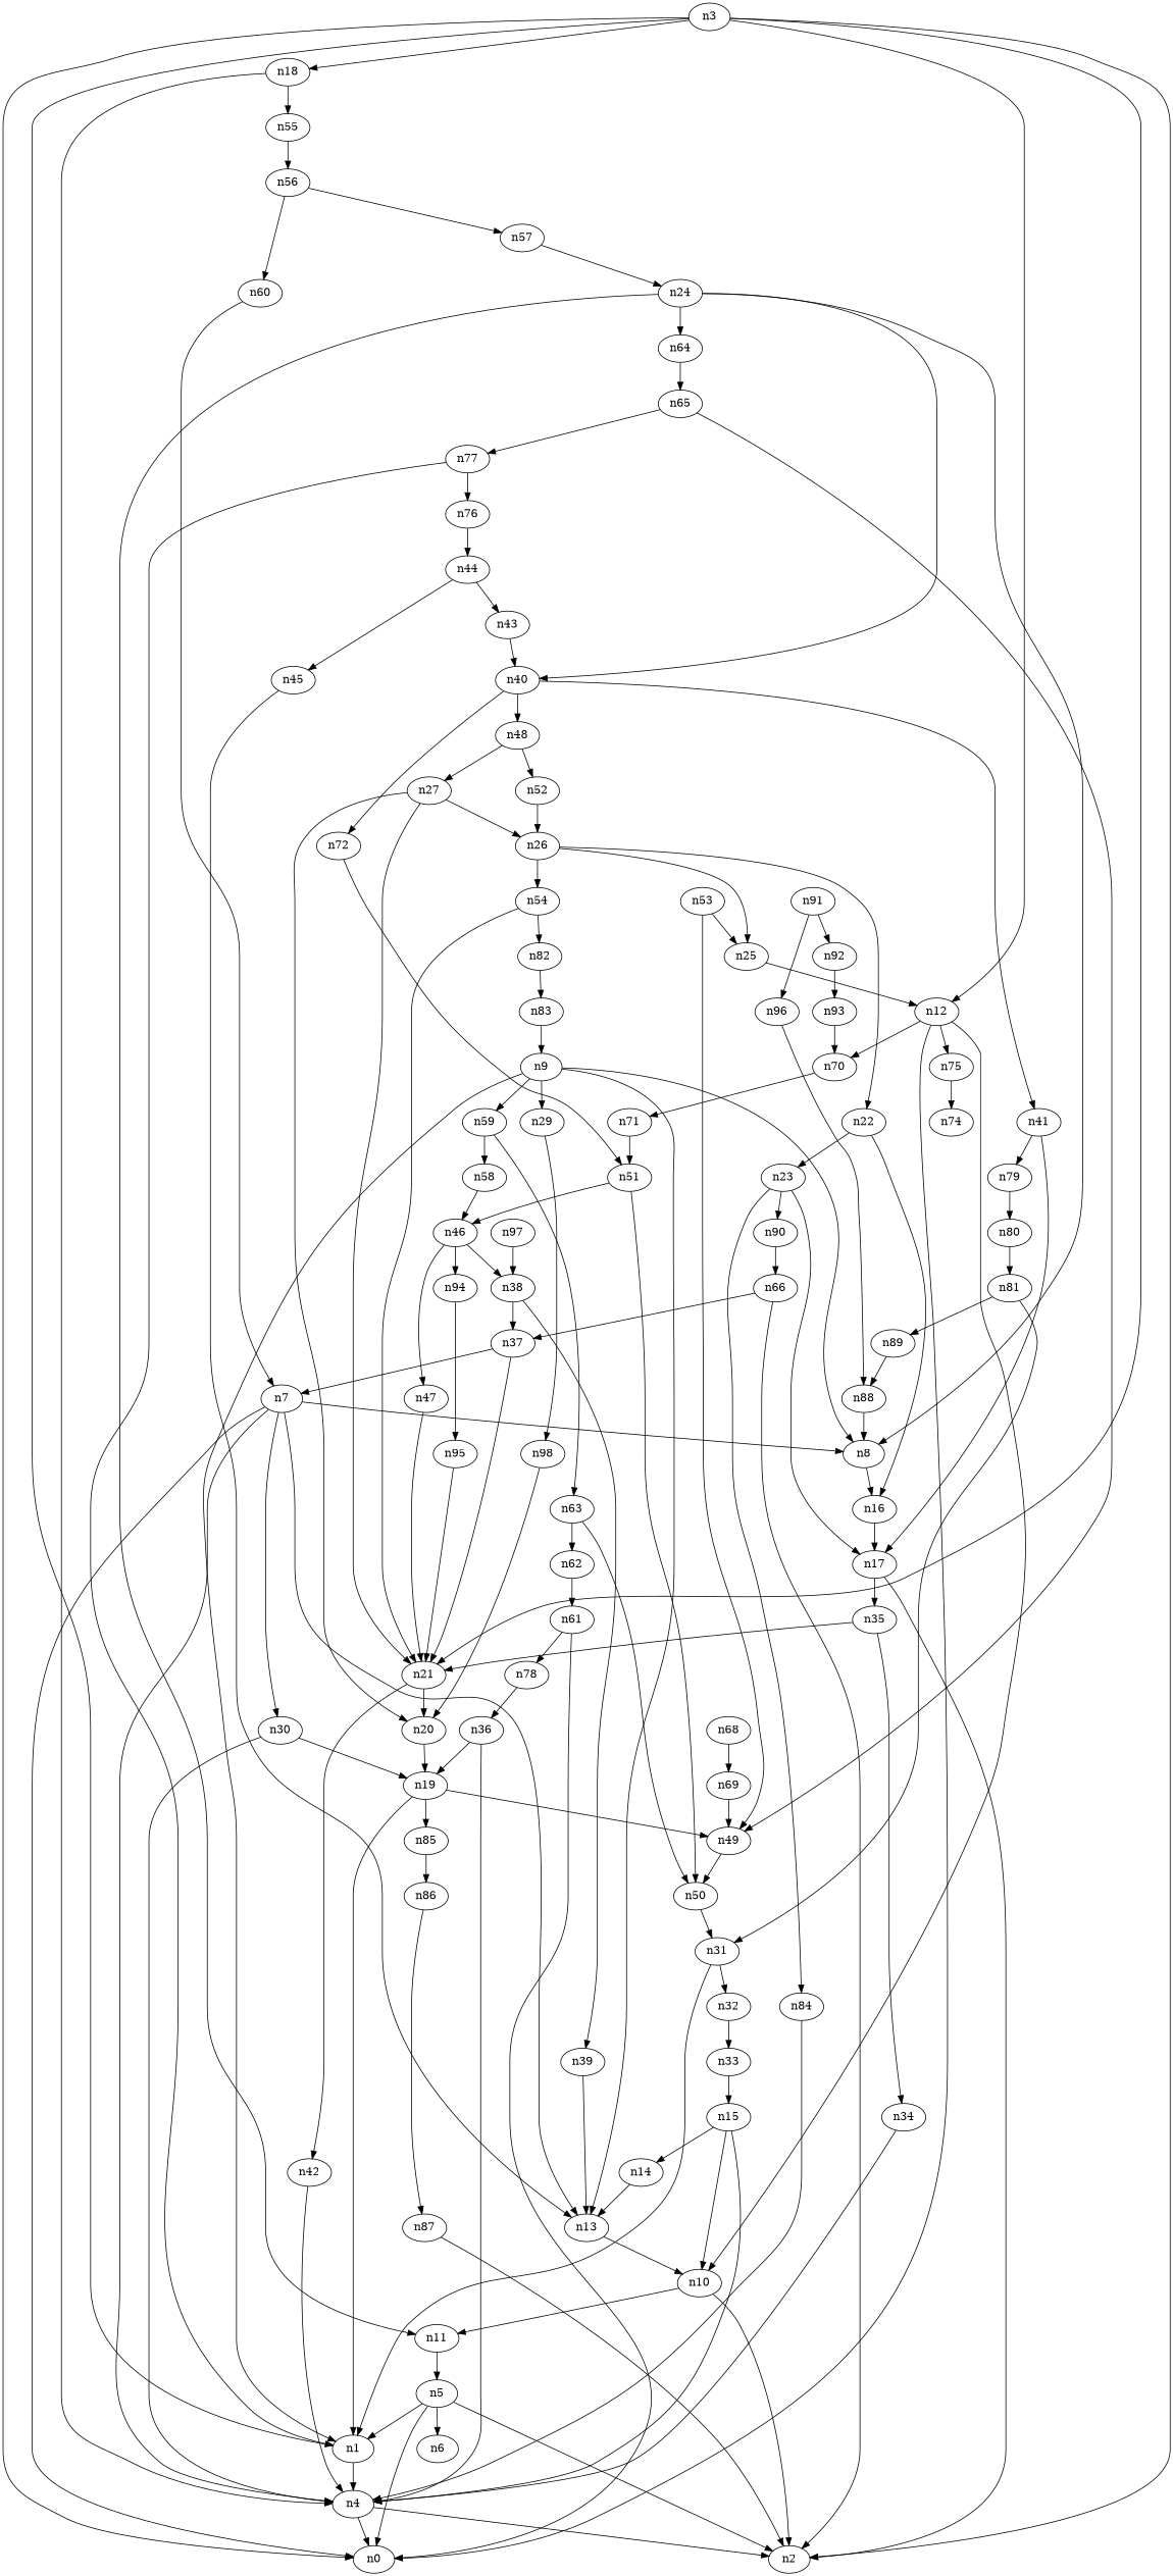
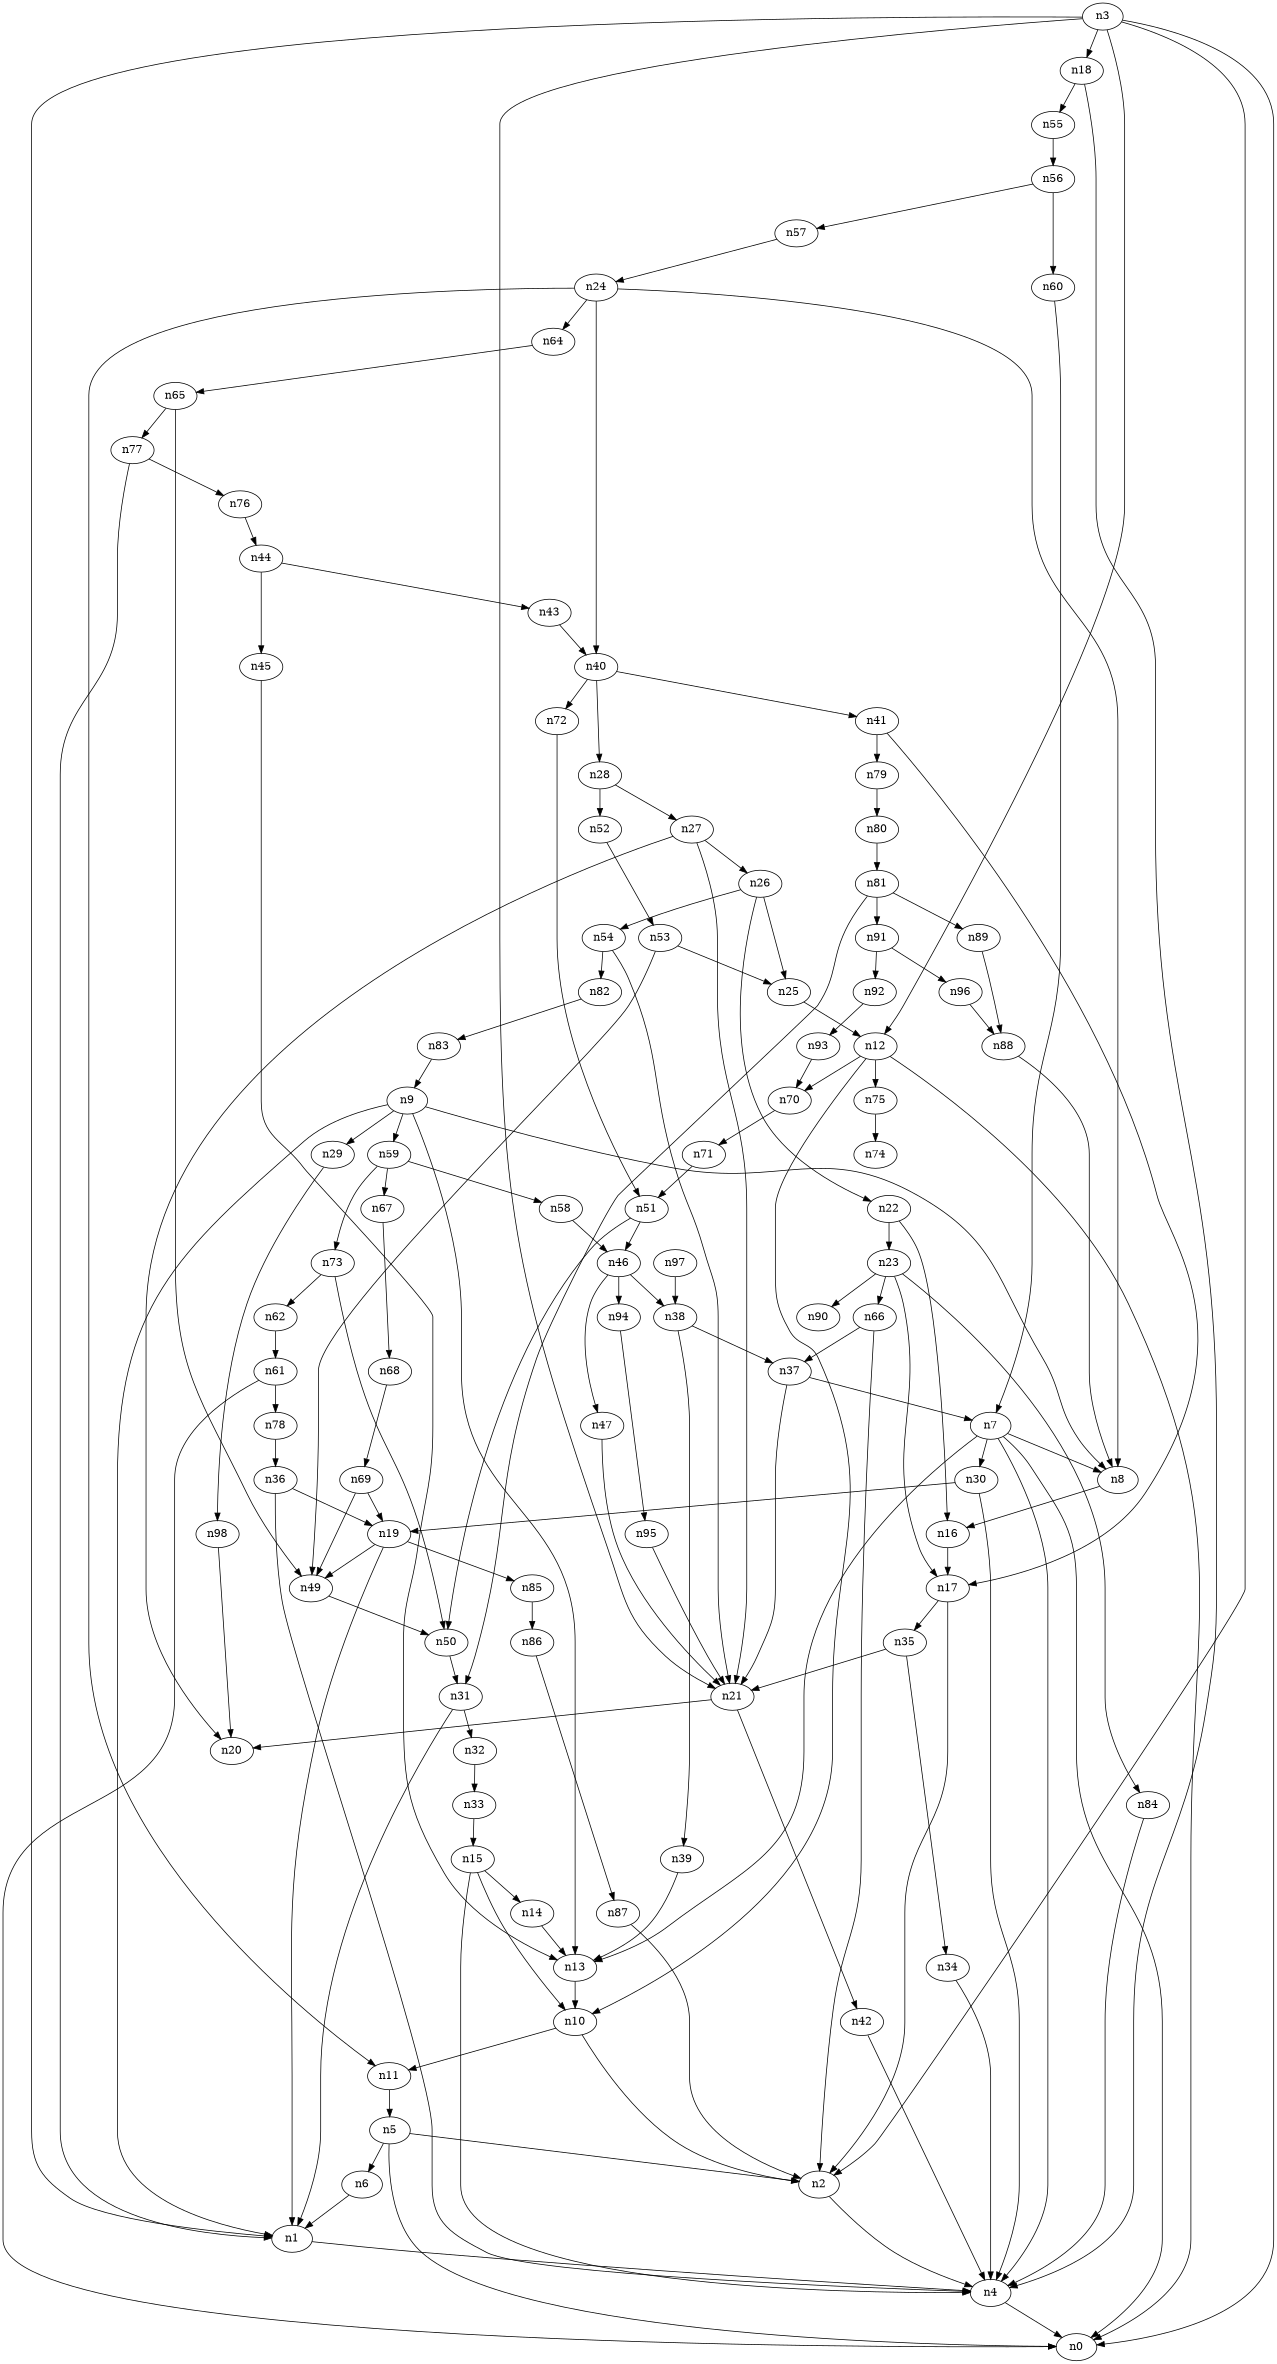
  digraph {
    n1
    n4
    n0
    n2
    n3
    n12
    n18
    n21
    n10
    n70
    n75
    n55
    n20
    n42
    n11
    n71
    n74
    n56
    n19
    n5
    n6
    n7
    n8
    n13
    n30
    n16
    n17
    n49
    n85
    n35
    n9
    n29
    n59
    n28 [label=n98]
    n58
-   n63
+   n63 [label=n73]
+   n67
    n46
    n50
    n62
    n68
    n51
    n14
    n15
    n34
    n57
    n60
    n86
    n31
    n87
    n22
    n23
    n84
    n90
    n66
    n37
    n24
    n40
    n64
    n41
-   n48
+   n48 [label=n28]
    n72
    n65
    n79
    n27
    n52
    n77
    n25
    n26
    n54
    n82
    n83
    n32
    n33
    n36
    n38
    n39
    n80
    n53
    n81
    n43
    n44
    n45
    n47
    n94
    n95
    n97
    n61
    n69
    n78
    n76
    n89
    n91
    n88
    n92
    n96
    n93
    n1 -> n4
    n4 -> n0
-   n4 -> n2
+   n2 -> n4
    n3 -> n1
    n3 -> n0
    n3 -> n2
    n3 -> n12
    n3 -> n18
    n3 -> n21
    n12 -> n0
    n12 -> n10
    n12 -> n70
    n12 -> n75
    n18 -> n4
    n18 -> n55
    n21 -> n20
    n21 -> n42
    n10 -> n2
    n10 -> n11
    n70 -> n71
    n75 -> n74
    n55 -> n56
-   n20 -> n19
+   n69 -> n19
    n42 -> n4
    n11 -> n5
    n71 -> n51
    n56 -> n57
    n56 -> n60
    n19 -> n1
    n19 -> n49
    n19 -> n85
-   n5 -> n1
+   n6 -> n1
    n5 -> n0
    n5 -> n2
    n5 -> n6
    n7 -> n4
    n7 -> n0
    n7 -> n8
    n7 -> n13
    n7 -> n30
    n8 -> n16
    n13 -> n10
    n30 -> n4
    n30 -> n19
    n16 -> n17
    n17 -> n2
    n17 -> n35
    n49 -> n50
    n85 -> n86
    n35 -> n21
    n35 -> n34
    n9 -> n1
    n9 -> n8
    n9 -> n13
    n9 -> n29
    n9 -> n59
    n29 -> n28
    n59 -> n58
    n59 -> n63
+   n59 -> n67
    n28 -> n20
    n58 -> n46
    n63 -> n50
    n63 -> n62
+   n67 -> n68
    n46 -> n38
    n46 -> n47
    n46 -> n94
    n50 -> n31
    n62 -> n61
    n68 -> n69
    n51 -> n46
    n51 -> n50
    n14 -> n13
    n15 -> n4
    n15 -> n10
    n15 -> n14
    n34 -> n4
    n57 -> n24
    n60 -> n7
    n86 -> n87
    n31 -> n1
    n31 -> n32
    n87 -> n2
    n22 -> n16
    n22 -> n23
    n23 -> n17
    n23 -> n84
    n23 -> n90
    n84 -> n4
-   n90 -> n66
+   n23 -> n66
    n66 -> n2
    n66 -> n37
    n37 -> n21
    n37 -> n7
    n24 -> n11
    n24 -> n8
    n24 -> n40
    n24 -> n64
    n40 -> n41
    n40 -> n48
    n40 -> n72
    n64 -> n65
    n41 -> n17
    n41 -> n79
    n48 -> n27
    n48 -> n52
    n72 -> n51
    n65 -> n49
    n65 -> n77
    n79 -> n80
    n27 -> n21
    n27 -> n20
    n27 -> n26
-   n52 -> n26
+   n52 -> n53
    n77 -> n1
    n77 -> n76
    n25 -> n12
    n26 -> n22
    n26 -> n25
    n26 -> n54
    n54 -> n21
    n54 -> n82
    n82 -> n83
    n83 -> n9
    n32 -> n33
    n33 -> n15
    n36 -> n4
    n36 -> n19
    n38 -> n37
    n38 -> n39
    n39 -> n13
    n80 -> n81
    n53 -> n49
    n53 -> n25
    n81 -> n31
    n81 -> n89
+   n81 -> n91
    n43 -> n40
    n44 -> n43
    n44 -> n45
    n45 -> n13
    n47 -> n21
    n94 -> n95
    n95 -> n21
    n97 -> n38
    n61 -> n0
    n61 -> n78
    n69 -> n49
    n78 -> n36
    n76 -> n44
    n89 -> n88
    n91 -> n92
    n91 -> n96
    n88 -> n8
    n92 -> n93
    n96 -> n88
    n93 -> n70
  }
